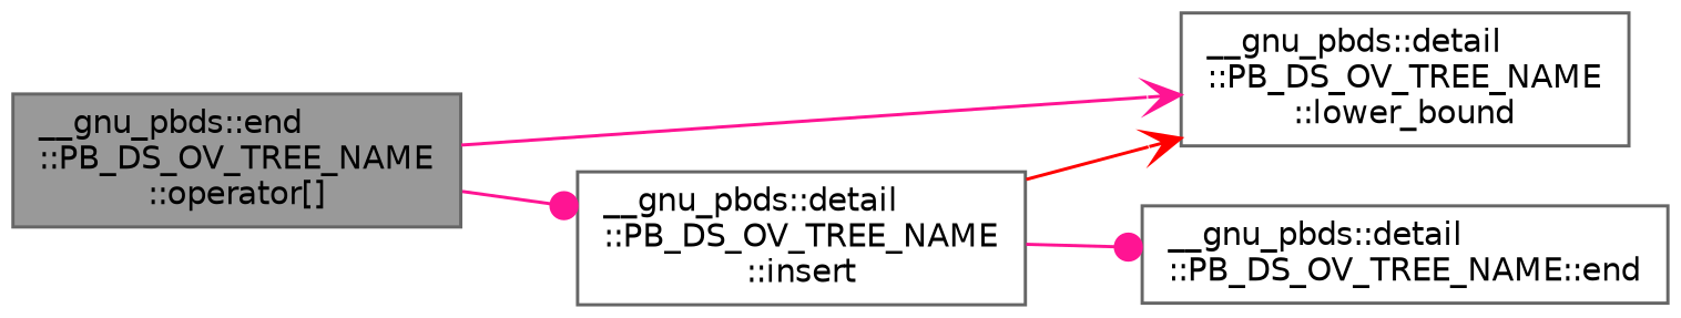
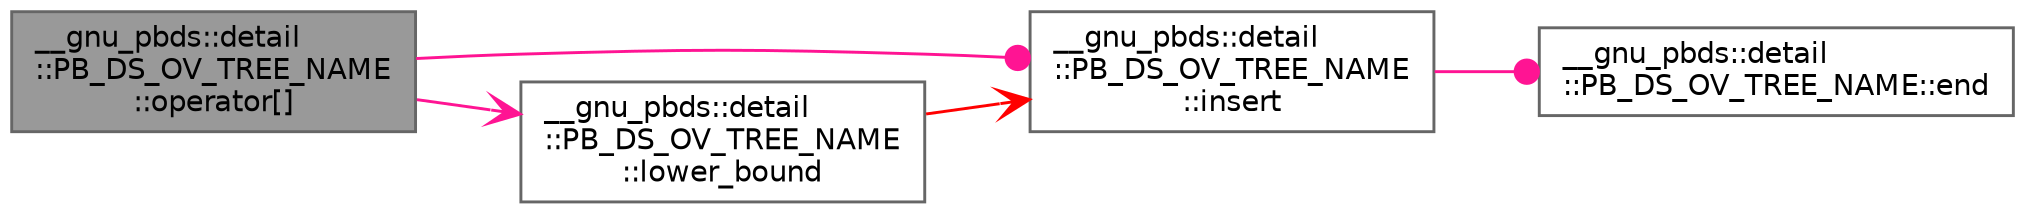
  digraph {
    rankdir=LR
    node [color=grey40 fillcolor=white fontname=Helvetica fontsize=10 shape=box style=filled]
    edge [arrowhead=dot color=deeppink fontname=Helvetica fontsize=10 labelfontname=Helvetica labelfontsize=10 style=solid]
-   n1 [color=gray40 fillcolor=grey60 fontcolor=black height=0.2 label="__gnu_pbds::end\l::PB_DS_OV_TREE_NAME\l::operator[]" width=0.4]
+   n1 [color=gray40 fillcolor=grey60 fontcolor=black height=0.2 label="__gnu_pbds::detail\l::PB_DS_OV_TREE_NAME\l::operator[]" width=0.4]
    n2 [height=0.2 label="__gnu_pbds::detail\l::PB_DS_OV_TREE_NAME\l::insert" width=0.4]
    n3 [height=0.2 label="__gnu_pbds::detail\l::PB_DS_OV_TREE_NAME\l::lower_bound" width=0.4]
    n4 [height=0.2 label="__gnu_pbds::detail\l::PB_DS_OV_TREE_NAME::end" width=0.4]
    n1 -> n2
    n1 -> n3 [arrowhead=vee]
-   n2 -> n3 [arrowhead=vee color=red]
+   n3 -> n2 [arrowhead=vee color=red]
    n2 -> n4
  }
